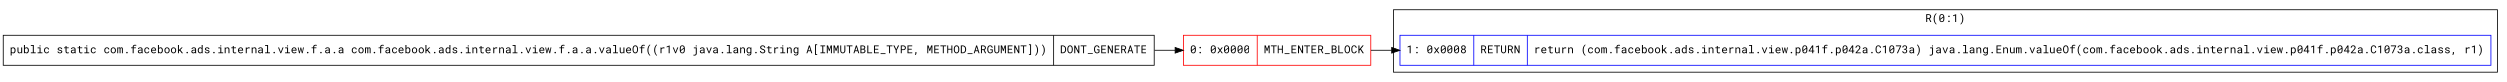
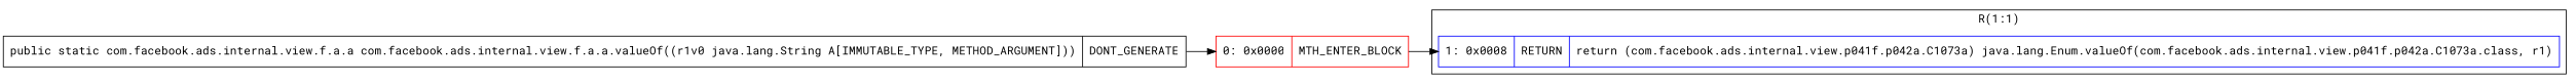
  digraph {
    rankdir=LR
    fontname="Roboto Mono"
    node [shape=record fontname="Roboto Mono"]
    edge [fontname="Roboto Mono"]
    n1 [color=blue label="{1\:\ 0x0008|RETURN\l|return (com.facebook.ads.internal.view.p041f.p042a.C1073a) java.lang.Enum.valueOf(com.facebook.ads.internal.view.p041f.p042a.C1073a.class, r1)\l}"]
    n2 [color=red label="{0\:\ 0x0000|MTH_ENTER_BLOCK\l}"]
    n3 [label="{public static com.facebook.ads.internal.view.f.a.a com.facebook.ads.internal.view.f.a.a.valueOf((r1v0 java.lang.String A[IMMUTABLE_TYPE, METHOD_ARGUMENT]))  | DONT_GENERATE\l}"]
    subgraph cluster_1 {
-     label="R(0:1)"
+     label="R(1:1)"
      n1
    }
    n2 -> n1
    n3 -> n2
  }
